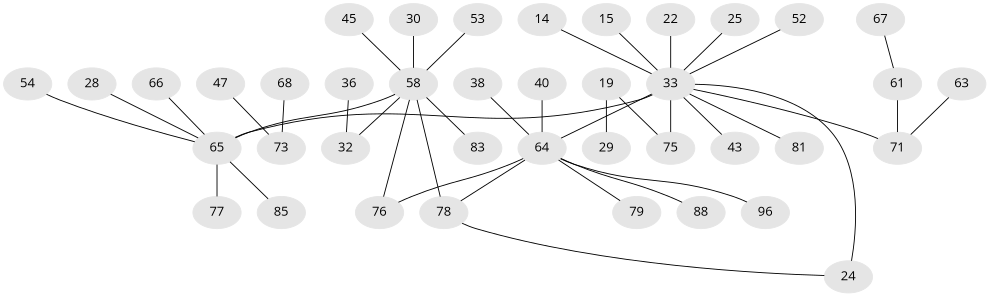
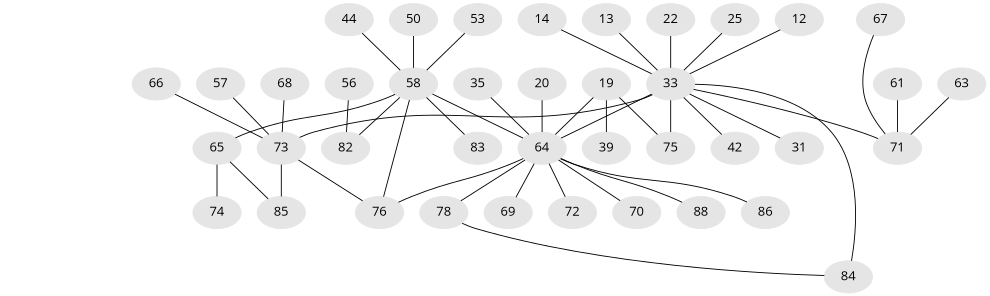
  graph {
    fontname="Open Sans"
    node [color=gray90 fontname="Open Sans" style=filled]
    edge [fontname="Open Sans"]
    33 [super="+1+2"]
    64 [super="+48+18+3+49"]
    75
    65 [super="+6+46"]
-   42 [label=43]
+   42
    71 [super="+29+31"]
-   81 [super="+77"]
-   84 [super="+52" label=24]
-   12 [label=52]
+   81 [super="+77" label=31]
+   84 [super="+52"]
+   12
    14
-   15
+   15 [label=13]
    19
-   39 [label=29]
+   39
    76
    78 [super="+60"]
-   79
+   69
+   72 [super="+59"]
+   79 [label=70]
    n19 [label=88]
-   86 [super="+8+51" label=96]
+   86 [super="+8+51"]
    22
    25
-   74 [label=77]
+   74
    85 [super="+30+70"]
-   28
    58 [super="+41+37"]
-   82 [label=32]
+   82
    83
-   35 [label=38]
-   40
-   44 [super="+27" label=45]
-   50 [label=30]
+   35
+   40 [label=20]
+   44 [super="+27"]
+   50
    53
-   54
-   56 [label=36]
+   56
    73 [super="+20"]
-   57 [label=47]
+   57
    61 [super="+34"]
    63
    66
    67 [super="+55"]
    68 [super="+62"]
    33 -- 64 [weight=5]
    33 -- 75 [weight=2]
-   33 -- 65 [weight=2]
+   33 -- 73 [weight=2]
    33 -- 42
    33 -- 71 [weight=2]
    33 -- 81
    33 -- 84 [weight=2]
    64 -- 76 [weight=2]
    64 -- 78
+   64 -- 69
+   64 -- 72
    64 -- 79
    64 -- n19
    64 -- 86
    65 -- 74
    65 -- 85
    12 -- 33
    14 -- 33
    15 -- 33
+   19 -- 64 [weight=2]
    19 -- 75
    19 -- 39
    78 -- 84
    22 -- 33
    25 -- 33
-   28 -- 65
    58 -- 65
    58 -- 76
-   58 -- 78
+   58 -- 64
    58 -- 82
    58 -- 83
    35 -- 64
    40 -- 64
    44 -- 58
    50 -- 58
    53 -- 58
-   54 -- 65
    56 -- 82
+   73 -- 76
+   73 -- 85
    57 -- 73
    61 -- 71
    63 -- 71
-   66 -- 65
-   67 -- 61
+   66 -- 73
+   67 -- 71
    68 -- 73
  }
